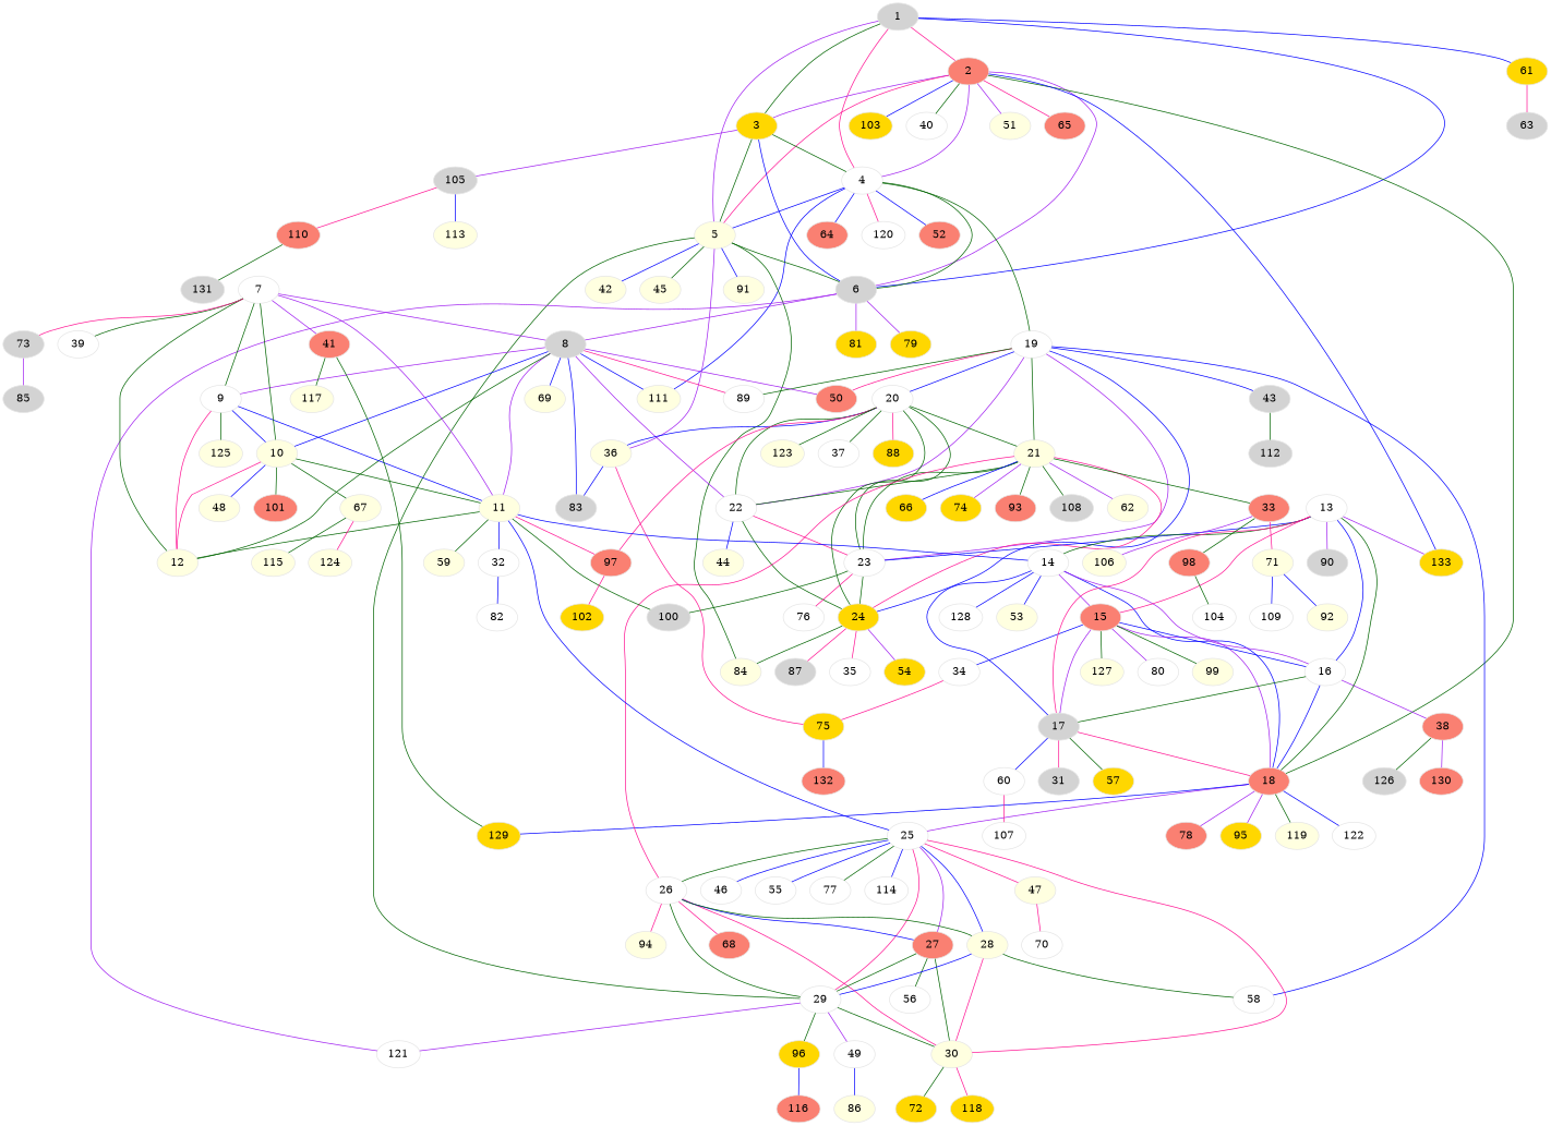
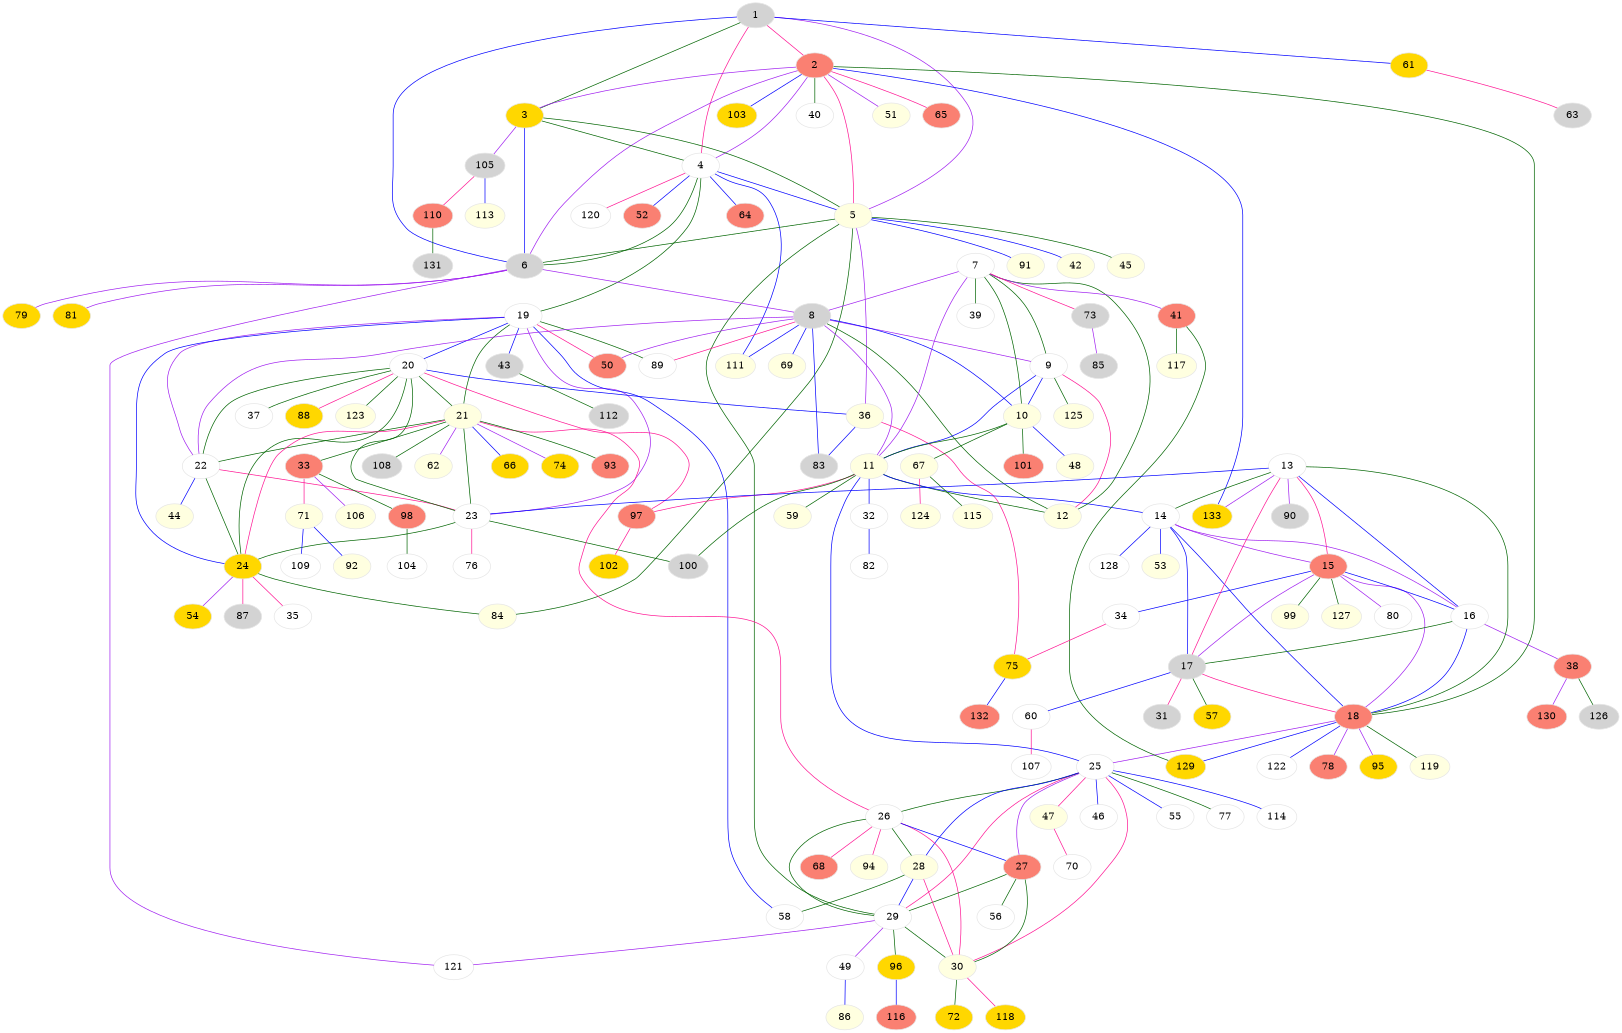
  graph {
    node [color=gray90 fillcolor=white style=filled]
    edge [color=darkgreen]
    1 [fillcolor=lightgrey]
    2 [fillcolor=salmon]
    3 [fillcolor=gold]
    4
    5 [fillcolor=lightyellow]
    6 [fillcolor=lightgrey]
    61 [fillcolor=gold]
    18 [fillcolor=salmon]
    40
    51 [fillcolor=lightyellow]
    65 [fillcolor=salmon]
    103 [fillcolor=gold]
    133 [fillcolor=gold]
    105 [fillcolor=lightgrey]
    19
    52 [fillcolor=salmon]
    64 [fillcolor=salmon]
    111 [fillcolor=lightyellow]
    120
    29
    36 [fillcolor=lightyellow]
    42 [fillcolor=lightyellow]
    45 [fillcolor=lightyellow]
    84 [fillcolor=lightyellow]
    91 [fillcolor=lightyellow]
    8 [fillcolor=lightgrey]
    79 [fillcolor=gold]
    81 [fillcolor=gold]
    121
    63 [fillcolor=lightgrey]
    25
    78 [fillcolor=salmon]
    95 [fillcolor=gold]
    119 [fillcolor=lightyellow]
    122
    129 [fillcolor=gold]
    110 [fillcolor=salmon]
    113 [fillcolor=lightyellow]
    22
    50 [fillcolor=salmon]
    89
    23
    20
    21 [fillcolor=lightyellow]
    24 [fillcolor=gold]
    43 [fillcolor=lightgrey]
    58
    30 [fillcolor=lightyellow]
    49
    96 [fillcolor=gold]
    83 [fillcolor=lightgrey]
    75 [fillcolor=gold]
    9
    10 [fillcolor=lightyellow]
    11 [fillcolor=lightyellow]
    12 [fillcolor=lightyellow]
    69 [fillcolor=lightyellow]
    7
    39
    41 [fillcolor=salmon]
    73 [fillcolor=lightgrey]
    125 [fillcolor=lightyellow]
    48 [fillcolor=lightyellow]
    67 [fillcolor=lightyellow]
    101 [fillcolor=salmon]
    14
    32
    59 [fillcolor=lightyellow]
    97 [fillcolor=salmon]
    100 [fillcolor=lightgrey]
    117 [fillcolor=lightyellow]
    85 [fillcolor=lightgrey]
    44 [fillcolor=lightyellow]
    115 [fillcolor=lightyellow]
    124 [fillcolor=lightyellow]
    15 [fillcolor=salmon]
    16
    17 [fillcolor=lightgrey]
    53 [fillcolor=lightyellow]
    128
    26
    27 [fillcolor=salmon]
    28 [fillcolor=lightyellow]
    46
    47 [fillcolor=lightyellow]
    55
    77
    114
    82
    102 [fillcolor=gold]
    13
    90 [fillcolor=lightgrey]
    34
    80
    99 [fillcolor=lightyellow]
    127 [fillcolor=lightyellow]
    38 [fillcolor=salmon]
    31 [fillcolor=lightgrey]
    57 [fillcolor=gold]
    60
    76
    126 [fillcolor=lightgrey]
    130 [fillcolor=salmon]
    107
    37
    88 [fillcolor=gold]
    123 [fillcolor=lightyellow]
    33 [fillcolor=salmon]
    62 [fillcolor=lightyellow]
    66 [fillcolor=gold]
    74 [fillcolor=gold]
    93 [fillcolor=salmon]
    108 [fillcolor=lightgrey]
    35
    54 [fillcolor=gold]
    87 [fillcolor=lightgrey]
    112 [fillcolor=lightgrey]
    68 [fillcolor=salmon]
    94 [fillcolor=lightyellow]
    71 [fillcolor=lightyellow]
    98 [fillcolor=salmon]
    106 [fillcolor=lightyellow]
    56
    72 [fillcolor=gold]
    118 [fillcolor=gold]
    70
    86 [fillcolor=lightyellow]
    116 [fillcolor=salmon]
    92 [fillcolor=lightyellow]
    109
    104
    132 [fillcolor=salmon]
    131 [fillcolor=lightgrey]
    1 -- 2 [color=deeppink]
    1 -- 3
    1 -- 4 [color=deeppink]
    1 -- 5 [color=purple]
    1 -- 6 [color=blue]
    1 -- 61 [color=blue]
    2 -- 3 [color=purple]
    2 -- 4 [color=purple]
    2 -- 5 [color=deeppink]
    2 -- 6 [color=purple]
    2 -- 18
    2 -- 40
    2 -- 51 [color=purple]
    2 -- 65 [color=deeppink]
    2 -- 103 [color=blue]
    2 -- 133 [color=blue]
    3 -- 4
    3 -- 5
    3 -- 6 [color=blue]
    3 -- 105 [color=purple]
    4 -- 5 [color=blue]
    4 -- 6
    4 -- 19
    4 -- 52 [color=blue]
    4 -- 64 [color=blue]
    4 -- 111 [color=blue]
    4 -- 120 [color=deeppink]
    5 -- 6
    5 -- 29
    5 -- 36 [color=purple]
    5 -- 42 [color=blue]
    5 -- 45
    5 -- 84
    5 -- 91 [color=blue]
    6 -- 8 [color=purple]
    6 -- 79 [color=purple]
    6 -- 81 [color=purple]
    6 -- 121 [color=purple]
    61 -- 63 [color=deeppink]
    18 -- 25 [color=purple]
    18 -- 78 [color=purple]
    18 -- 95 [color=purple]
    18 -- 119
    18 -- 122 [color=blue]
    18 -- 129 [color=blue]
    105 -- 110 [color=deeppink]
    105 -- 113 [color=blue]
    19 -- 22 [color=purple]
    19 -- 50 [color=deeppink]
    19 -- 89
    19 -- 23 [color=purple]
    19 -- 20 [color=blue]
    19 -- 21
    19 -- 24 [color=blue]
    19 -- 43 [color=blue]
    19 -- 58 [color=blue]
    29 -- 121 [color=purple]
    29 -- 30
    29 -- 49 [color=purple]
    29 -- 96
    36 -- 83 [color=blue]
    36 -- 75 [color=deeppink]
    8 -- 111 [color=blue]
    8 -- 22 [color=purple]
    8 -- 50 [color=purple]
    8 -- 89 [color=deeppink]
    8 -- 83 [color=blue]
    8 -- 9 [color=purple]
    8 -- 10 [color=blue]
    8 -- 11 [color=purple]
    8 -- 12
    8 -- 69 [color=blue]
    25 -- 29 [color=deeppink]
    25 -- 30 [color=deeppink]
    25 -- 26
    25 -- 27 [color=purple]
    25 -- 28 [color=blue]
    25 -- 46 [color=blue]
    25 -- 47 [color=deeppink]
    25 -- 55 [color=blue]
    25 -- 77
    25 -- 114 [color=blue]
    110 -- 131
    22 -- 23 [color=deeppink]
    22 -- 24
    22 -- 44 [color=blue]
    23 -- 24
    23 -- 100
    23 -- 76 [color=deeppink]
    20 -- 36 [color=blue]
    20 -- 22
    20 -- 23
    20 -- 21
    20 -- 24
    20 -- 97 [color=deeppink]
    20 -- 37
    20 -- 88 [color=deeppink]
    20 -- 123
    21 -- 22
    21 -- 23
    21 -- 24 [color=deeppink]
    21 -- 26 [color=deeppink]
    21 -- 33
    21 -- 62 [color=purple]
    21 -- 66 [color=blue]
    21 -- 74 [color=purple]
    21 -- 93
    21 -- 108
    24 -- 84
    24 -- 35 [color=deeppink]
    24 -- 54 [color=purple]
    24 -- 87 [color=deeppink]
    43 -- 112
    30 -- 72
    30 -- 118 [color=deeppink]
    49 -- 86 [color=blue]
    96 -- 116 [color=blue]
    75 -- 132 [color=blue]
    9 -- 10 [color=blue]
    9 -- 11 [color=blue]
    9 -- 12 [color=deeppink]
    9 -- 125
    10 -- 11
-   10 -- 12 [color=deeppink]
    10 -- 48 [color=blue]
    10 -- 67
    10 -- 101
    11 -- 25 [color=blue]
    11 -- 12
    11 -- 14 [color=blue]
    11 -- 32 [color=blue]
    11 -- 59
    11 -- 97 [color=deeppink]
    11 -- 100
    7 -- 8 [color=purple]
    7 -- 9
    7 -- 10
    7 -- 11 [color=purple]
    7 -- 12
    7 -- 39
    7 -- 41 [color=purple]
    7 -- 73 [color=deeppink]
    41 -- 129
    41 -- 117
    73 -- 85 [color=purple]
    67 -- 115
    67 -- 124 [color=deeppink]
    14 -- 18 [color=blue]
    14 -- 15 [color=purple]
    14 -- 16 [color=purple]
    14 -- 17 [color=blue]
    14 -- 53 [color=blue]
    14 -- 128 [color=blue]
    32 -- 82 [color=blue]
    97 -- 102 [color=deeppink]
    15 -- 18 [color=purple]
    15 -- 16 [color=blue]
    15 -- 17 [color=purple]
    15 -- 34 [color=blue]
    15 -- 80 [color=purple]
    15 -- 99
    15 -- 127
    16 -- 18 [color=blue]
    16 -- 17
    16 -- 38 [color=purple]
    17 -- 18 [color=deeppink]
    17 -- 31 [color=deeppink]
    17 -- 57
    17 -- 60 [color=blue]
    26 -- 29
    26 -- 30 [color=deeppink]
    26 -- 27 [color=blue]
    26 -- 28
    26 -- 68 [color=deeppink]
    26 -- 94 [color=deeppink]
    27 -- 29
    27 -- 30
    27 -- 56
    28 -- 29 [color=blue]
    28 -- 58
    28 -- 30 [color=deeppink]
    47 -- 70 [color=deeppink]
    13 -- 18
    13 -- 133 [color=purple]
    13 -- 23 [color=blue]
    13 -- 14
    13 -- 15 [color=deeppink]
    13 -- 16 [color=blue]
    13 -- 17 [color=deeppink]
    13 -- 90 [color=purple]
    34 -- 75 [color=deeppink]
    38 -- 126
    38 -- 130 [color=purple]
    60 -- 107 [color=deeppink]
    33 -- 71 [color=deeppink]
    33 -- 98
    33 -- 106 [color=purple]
    71 -- 92 [color=blue]
    71 -- 109 [color=blue]
    98 -- 104
  }
